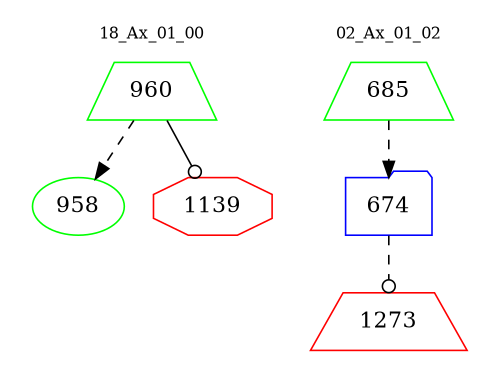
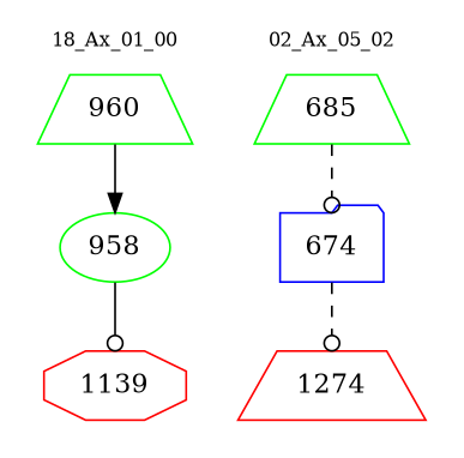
  digraph {
    node [color=green shape=trapezium]
    edge [arrowhead=normal color=black style=solid]
    n1 [label=960]
    n2 [label=958 shape=ellipse]
    n3 [color=red label=1139 shape=octagon]
    n4 [label=685]
    n5 [color=blue label=674 shape=folder]
-   n6 [color=red label=1273]
+   n6 [color=red label=1274]
    subgraph cluster_1 {
      color=white
      fontsize=10
      label="18_Ax_01_00"
      n1
      n2
      n3
    }
    subgraph cluster_2 {
      color=white
      fontsize=10
-     label="02_Ax_01_02"
+     label="02_Ax_05_02"
      n4
      n5
      n6
    }
-   n1 -> n2 [style=dashed]
-   n1 -> n3 [arrowhead=odot]
-   n4 -> n5 [style=dashed]
+   n1 -> n2
+   n2 -> n3 [arrowhead=odot]
+   n4 -> n5 [arrowhead=odot style=dashed]
    n5 -> n6 [arrowhead=odot style=dashed]
  }
